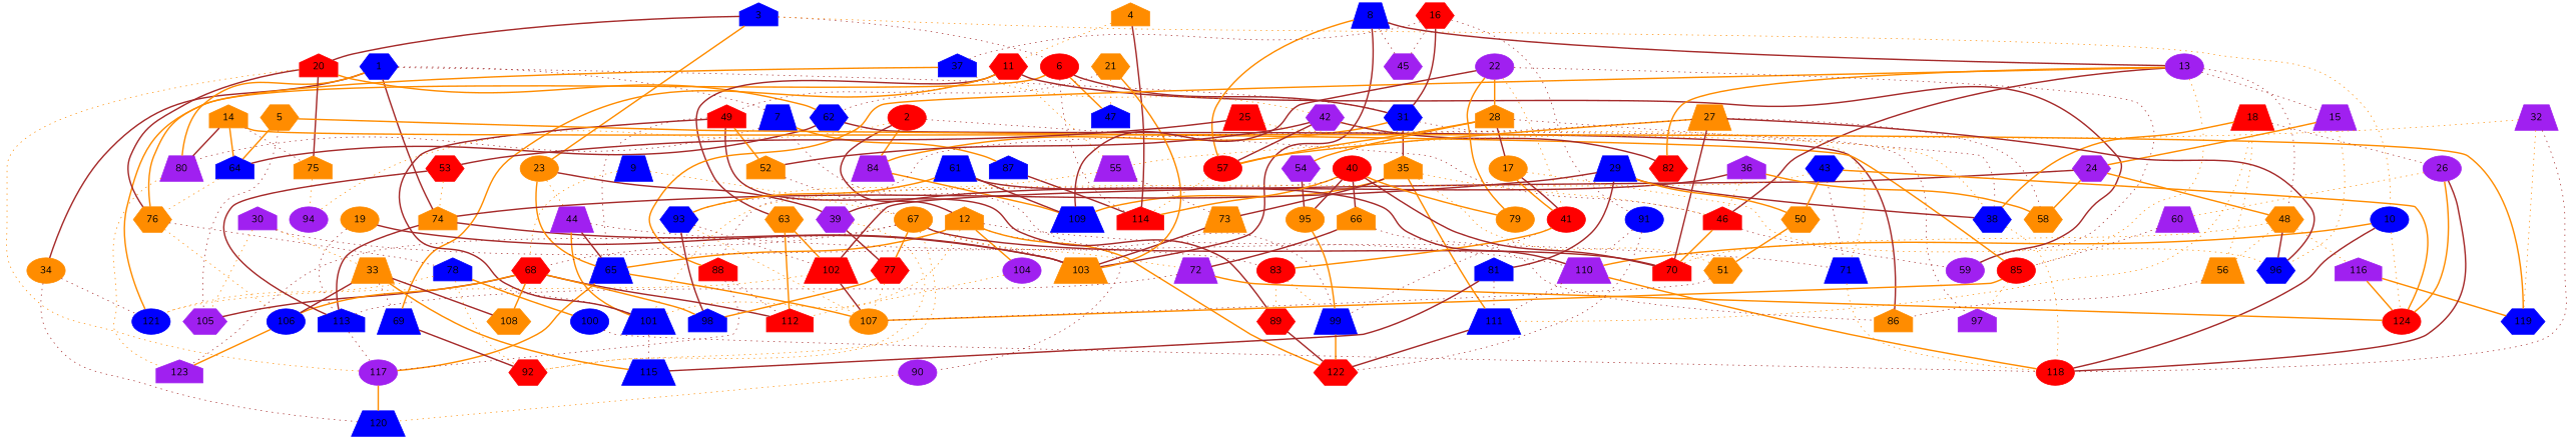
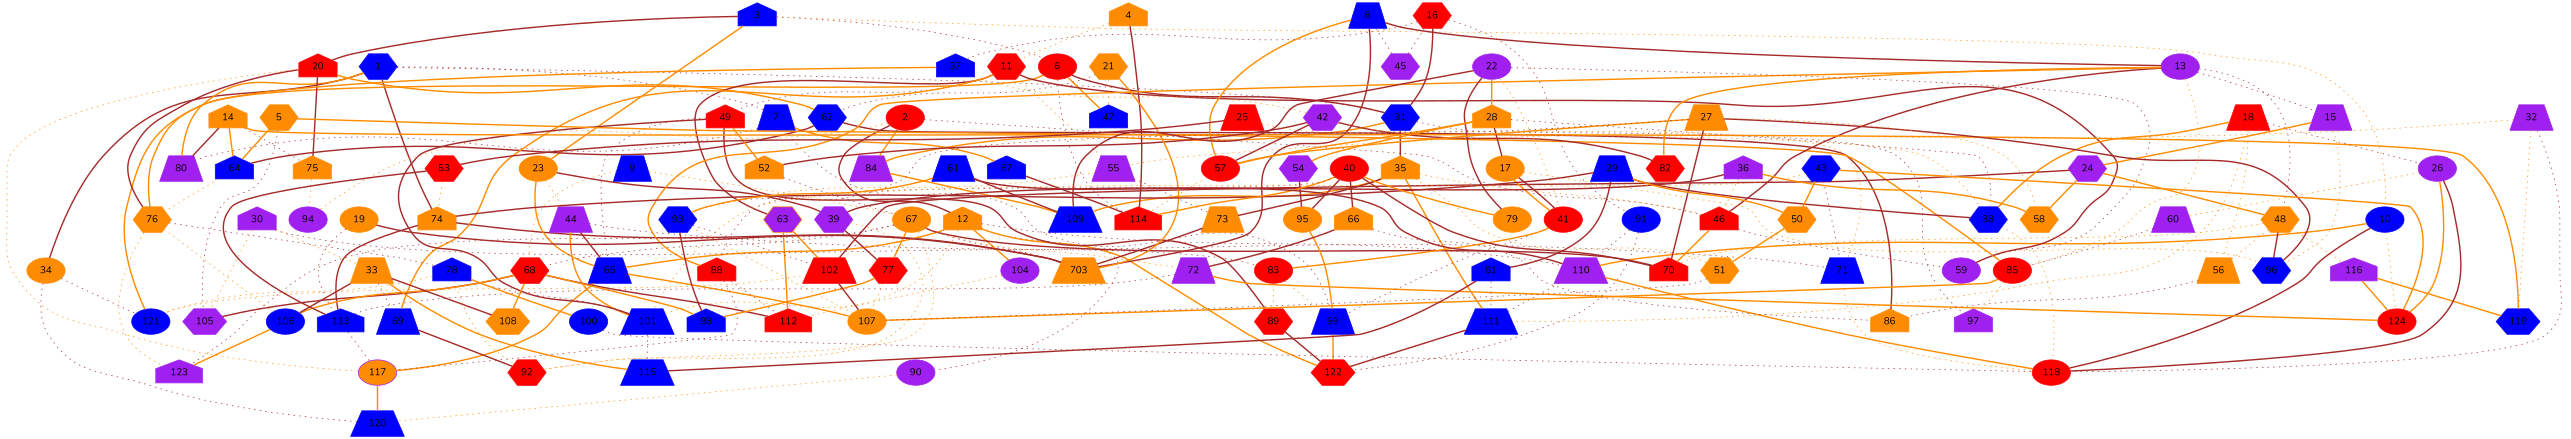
  graph {
    fontname=Nunito
    node [color=blue fontname=Nunito shape=hexagon style=filled]
    edge [color=darkorange fontname=Nunito style=bold]
    7 [shape=trapezium]
    1
    31
    34 [color=darkorange shape=ellipse]
    74 [color=darkorange shape=house]
    80 [color=purple shape=trapezium]
    87 [shape=house]
    99 [shape=trapezium]
    84 [color=purple shape=trapezium]
    35 [color=darkorange shape=house]
    97 [color=purple shape=house]
    121 [shape=ellipse]
    120 [shape=trapezium]
-   103 [color=darkorange shape=trapezium]
+   103 [color=darkorange shape=trapezium label=703]
    113 [shape=house]
    123 [color=purple shape=house]
    2 [color=red shape=ellipse]
    12 [color=darkorange shape=house]
    46 [color=red shape=house]
    94 [color=purple shape=ellipse]
    110 [color=purple shape=trapezium]
    65 [shape=trapezium]
    90 [color=purple shape=ellipse]
    101 [shape=trapezium]
    104 [color=purple shape=ellipse]
    122 [color=red]
    59 [color=purple shape=ellipse]
    70 [color=red shape=house]
    109 [shape=trapezium]
    3 [shape=house]
    6 [color=red shape=ellipse]
    10 [shape=ellipse]
    20 [color=red shape=house]
    23 [color=darkorange shape=ellipse]
    114 [color=red shape=house]
    47 [shape=house]
    118 [color=red shape=ellipse]
    124 [color=red shape=ellipse]
    75 [color=darkorange shape=house]
    62
    76 [color=darkorange]
-   117 [color=purple shape=ellipse]
+   117 [color=purple shape=ellipse fillcolor=darkorange]
    39 [color=purple]
    44 [color=purple shape=trapezium]
    4 [color=darkorange shape=house]
    11 [color=red]
    49 [color=red shape=house]
    55 [color=purple shape=trapezium]
-   63 [color=darkorange]
+   63 [color=darkorange fillcolor=purple]
    69 [shape=trapezium]
    5 [color=darkorange]
    64 [shape=house]
    85 [color=red shape=ellipse]
    105 [color=purple]
    107 [color=darkorange shape=ellipse]
    8 [shape=trapezium]
    13 [color=purple shape=ellipse]
    45 [color=purple]
    57 [color=red shape=ellipse]
    15 [color=purple shape=trapezium]
    48 [color=darkorange]
    82 [color=red]
    88 [color=red shape=house]
    9 [shape=trapezium]
    67 [color=darkorange shape=ellipse]
    68 [color=red]
    77 [color=red]
    92 [color=red]
    72 [color=purple shape=trapezium]
    106 [shape=ellipse]
    108 [color=darkorange]
    112 [color=red shape=house]
    98 [shape=house]
    111 [shape=trapezium]
    52 [color=darkorange shape=house]
    89 [color=red]
    93
    73 [color=darkorange shape=trapezium]
    102 [color=red shape=trapezium]
    115 [shape=trapezium]
    24 [color=purple]
    96
    56 [color=darkorange shape=trapezium]
    116 [color=purple shape=house]
    14 [color=darkorange shape=house]
    119
    58 [color=darkorange]
    16 [color=red]
    37 [shape=house]
    91 [shape=ellipse]
    42 [color=purple]
    17 [color=darkorange shape=ellipse]
    41 [color=red shape=ellipse]
    83 [color=red shape=ellipse]
    18 [color=red shape=trapezium]
    26 [color=purple shape=ellipse]
    38
    60 [color=purple shape=trapezium]
    86 [color=darkorange shape=house]
    19 [color=darkorange shape=ellipse]
    78 [shape=house]
    21 [color=darkorange]
    22 [color=purple shape=ellipse]
    28 [color=darkorange shape=house]
    79 [color=darkorange shape=ellipse]
    54 [color=purple]
    71 [shape=trapezium]
    25 [color=red shape=trapezium]
    53 [color=red]
    27 [color=darkorange shape=trapezium]
    36 [color=purple shape=house]
    95 [color=darkorange shape=ellipse]
    29 [shape=trapezium]
    50 [color=darkorange]
    81 [shape=house]
    51 [color=darkorange]
    30 [color=purple shape=house]
    33 [color=darkorange shape=trapezium]
    32 [color=purple shape=trapezium]
    40 [color=red shape=ellipse]
    66 [color=darkorange shape=house]
    43
    61 [shape=trapezium]
    100 [shape=ellipse]
    7 -- 80 [color=brown style=dotted]
    7 -- 87
    7 -- 99 [color=brown style=dotted]
    1 -- 7 [color=brown style=dotted]
    1 -- 31 [color=brown style=dotted]
    1 -- 34 [color=brown]
    1 -- 74 [color=brown]
    1 -- 80
    31 -- 84
    31 -- 35 [color=brown]
    31 -- 97 [color=brown style=dotted]
    34 -- 121 [color=brown style=dotted]
    34 -- 120 [color=brown style=dotted]
    74 -- 103 [color=brown]
    74 -- 113 [color=brown]
-   80 -- 123 [style=dotted]
+   76 -- 123 [style=dotted]
    87 -- 114 [color=brown]
    99 -- 122
    84 -- 109
    35 -- 46 [style=dotted]
    35 -- 109
    35 -- 111
    35 -- 73 [color=brown]
    35 -- 51 [style=dotted]
    113 -- 117 [color=brown style=dotted]
    2 -- 84
    2 -- 12 [color=brown]
    2 -- 46 [color=brown style=dotted]
    2 -- 94 [style=dotted]
    12 -- 110 [color=brown style=dotted]
    12 -- 65
    12 -- 90 [color=brown style=dotted]
    12 -- 101 [style=dotted]
    12 -- 104
    12 -- 122
    46 -- 59 [color=brown style=dotted]
    46 -- 70
    110 -- 118
    110 -- 111 [color=brown style=dotted]
    65 -- 117
    65 -- 107
    90 -- 120 [style=dotted]
    101 -- 115 [color=brown style=dotted]
    104 -- 112 [style=dotted]
    3 -- 6 [color=brown style=dotted]
    3 -- 10 [style=dotted]
    3 -- 20 [color=brown]
    3 -- 23
    6 -- 31 [color=brown]
    6 -- 121
    6 -- 114 [color=brown style=dotted]
    6 -- 47
    10 -- 110
    10 -- 118 [color=brown]
    10 -- 124 [style=dotted]
    20 -- 75 [color=brown]
    20 -- 62
    20 -- 76 [color=brown]
    20 -- 117 [style=dotted]
    23 -- 65
    23 -- 39 [color=brown]
    23 -- 44 [style=dotted]
    75 -- 94 [style=dotted]
    62 -- 64 [color=brown]
    62 -- 86 [color=brown]
    76 -- 106 [style=dotted]
    76 -- 78 [color=brown style=dotted]
    117 -- 120
    39 -- 77 [color=brown]
    39 -- 92 [style=dotted]
    44 -- 65 [color=brown]
    44 -- 101
    44 -- 71 [color=brown style=dotted]
    4 -- 114 [color=brown]
    4 -- 11 [style=dotted]
    11 -- 59 [color=brown]
    11 -- 49 [color=brown style=dotted]
    11 -- 55 [style=dotted]
    11 -- 63 [color=brown]
    11 -- 69
    49 -- 65 [color=brown style=dotted]
    49 -- 101 [color=brown]
    49 -- 52
    49 -- 89 [color=brown]
    55 -- 93 [style=dotted]
    55 -- 73 [color=brown style=dotted]
    63 -- 112
    63 -- 102
    69 -- 92 [color=brown]
    5 -- 64
    5 -- 85
    5 -- 105 [color=brown style=dotted]
    64 -- 76 [style=dotted]
    85 -- 97 [style=dotted]
    85 -- 107
    8 -- 103 [color=brown]
    8 -- 13 [color=brown]
    8 -- 45 [color=brown style=dotted]
    8 -- 57
    13 -- 46 [color=brown]
    13 -- 85 [style=dotted]
    13 -- 15 [color=brown style=dotted]
    13 -- 48 [color=brown style=dotted]
    13 -- 82
    13 -- 88
    57 -- 114 [style=dotted]
    15 -- 24
    15 -- 96 [style=dotted]
    48 -- 70 [style=dotted]
    48 -- 96 [color=brown]
    48 -- 56 [style=dotted]
    48 -- 116 [style=dotted]
    88 -- 117 [color=brown style=dotted]
    88 -- 112 [color=brown style=dotted]
    9 -- 67 [style=dotted]
    9 -- 68 [style=dotted]
    67 -- 103 [color=brown style=dotted]
    67 -- 123 [color=brown style=dotted]
    67 -- 70 [color=brown]
    67 -- 68 [color=brown style=dotted]
    67 -- 77
    67 -- 92 [style=dotted]
    67 -- 72 [style=dotted]
    68 -- 105 [color=brown]
    68 -- 106
    68 -- 108
    68 -- 112 [color=brown]
    68 -- 98
    77 -- 107 [style=dotted]
    77 -- 98
    72 -- 113 [color=brown style=dotted]
    72 -- 124
    106 -- 123
    111 -- 122 [color=brown]
    52 -- 67 [color=brown style=dotted]
    89 -- 122 [color=brown]
    93 -- 107 [style=dotted]
    93 -- 98 [color=brown]
    93 -- 102 [color=brown style=dotted]
    73 -- 103 [color=brown]
    102 -- 121 [style=dotted]
    102 -- 107 [color=brown]
    24 -- 48
    24 -- 102 [color=brown]
    24 -- 58
    56 -- 86 [color=brown style=dotted]
    116 -- 124
    116 -- 119
    14 -- 80 [color=brown]
    14 -- 75 [color=brown style=dotted]
    14 -- 64
    14 -- 119
    16 -- 31 [color=brown]
    16 -- 45 [color=brown style=dotted]
    16 -- 37 [color=brown style=dotted]
    16 -- 91 [color=brown style=dotted]
    37 -- 76
    37 -- 42 [style=dotted]
    91 -- 110 [color=brown style=dotted]
    91 -- 122 [color=brown style=dotted]
    42 -- 57 [color=brown]
    42 -- 82 [color=brown]
    42 -- 52 [color=brown]
    42 -- 71 [style=dotted]
    17 -- 96 [style=dotted]
    17 -- 41
    17 -- 41 [color=brown]
    41 -- 99 [color=brown style=dotted]
    41 -- 83
    83 -- 99 [style=dotted]
    83 -- 89 [style=dotted]
    18 -- 111 [style=dotted]
    18 -- 56 [style=dotted]
    18 -- 26 [color=brown style=dotted]
    18 -- 38
    26 -- 118 [color=brown]
    26 -- 124
    26 -- 60 [style=dotted]
    38 -- 118 [style=dotted]
    60 -- 85 [color=brown style=dotted]
    19 -- 103 [color=brown]
    19 -- 113 [color=brown style=dotted]
    78 -- 121 [style=dotted]
    78 -- 101 [color=brown style=dotted]
    78 -- 92 [style=dotted]
    78 -- 100
    21 -- 103
    21 -- 47 [style=dotted]
    21 -- 62 [color=brown style=dotted]
    22 -- 59 [color=brown style=dotted]
    22 -- 109 [color=brown]
    22 -- 41 [style=dotted]
    22 -- 28
-   22 -- 79
+   22 -- 79 [color=brown]
    28 -- 57
    28 -- 17 [color=brown]
    28 -- 38 [color=brown style=dotted]
    28 -- 54
    54 -- 95 [color=brown]
    71 -- 118 [style=dotted]
    25 -- 38 [style=dotted]
    25 -- 53 [color=brown]
    53 -- 74 [style=dotted]
    53 -- 113 [color=brown]
    27 -- 70 [color=brown]
    27 -- 57
    27 -- 93 [color=brown style=dotted]
    27 -- 96 [color=brown]
-   27 -- 58 [color=brown style=dotted]
+   27 -- 58 [style=dotted]
    36 -- 46 [style=dotted]
    36 -- 39 [color=brown]
    36 -- 58
    95 -- 99
    29 -- 74 [color=brown]
    29 -- 38 [color=brown]
    29 -- 50
    29 -- 81 [color=brown]
    50 -- 51
    81 -- 111 [color=brown style=dotted]
    81 -- 115 [color=brown]
    51 -- 107 [color=brown style=dotted]
    30 -- 105 [style=dotted]
    30 -- 83 [color=brown style=dotted]
    30 -- 33 [style=dotted]
    33 -- 69 [color=brown style=dotted]
    33 -- 106 [color=brown]
    33 -- 108 [color=brown]
    33 -- 115
    32 -- 118 [color=brown style=dotted]
    32 -- 55 [style=dotted]
    32 -- 119 [style=dotted]
    40 -- 70 [color=brown]
    40 -- 114
    40 -- 88 [color=brown style=dotted]
    40 -- 79
    40 -- 95 [color=brown]
    40 -- 66 [color=brown]
    66 -- 72 [color=brown]
    66 -- 86 [color=brown style=dotted]
    43 -- 101 [style=dotted]
    43 -- 124
    43 -- 71 [color=brown style=dotted]
    43 -- 50
    61 -- 110 [color=brown]
    61 -- 109 [color=brown]
    61 -- 93
    100 -- 118 [color=brown style=dotted]
  }
